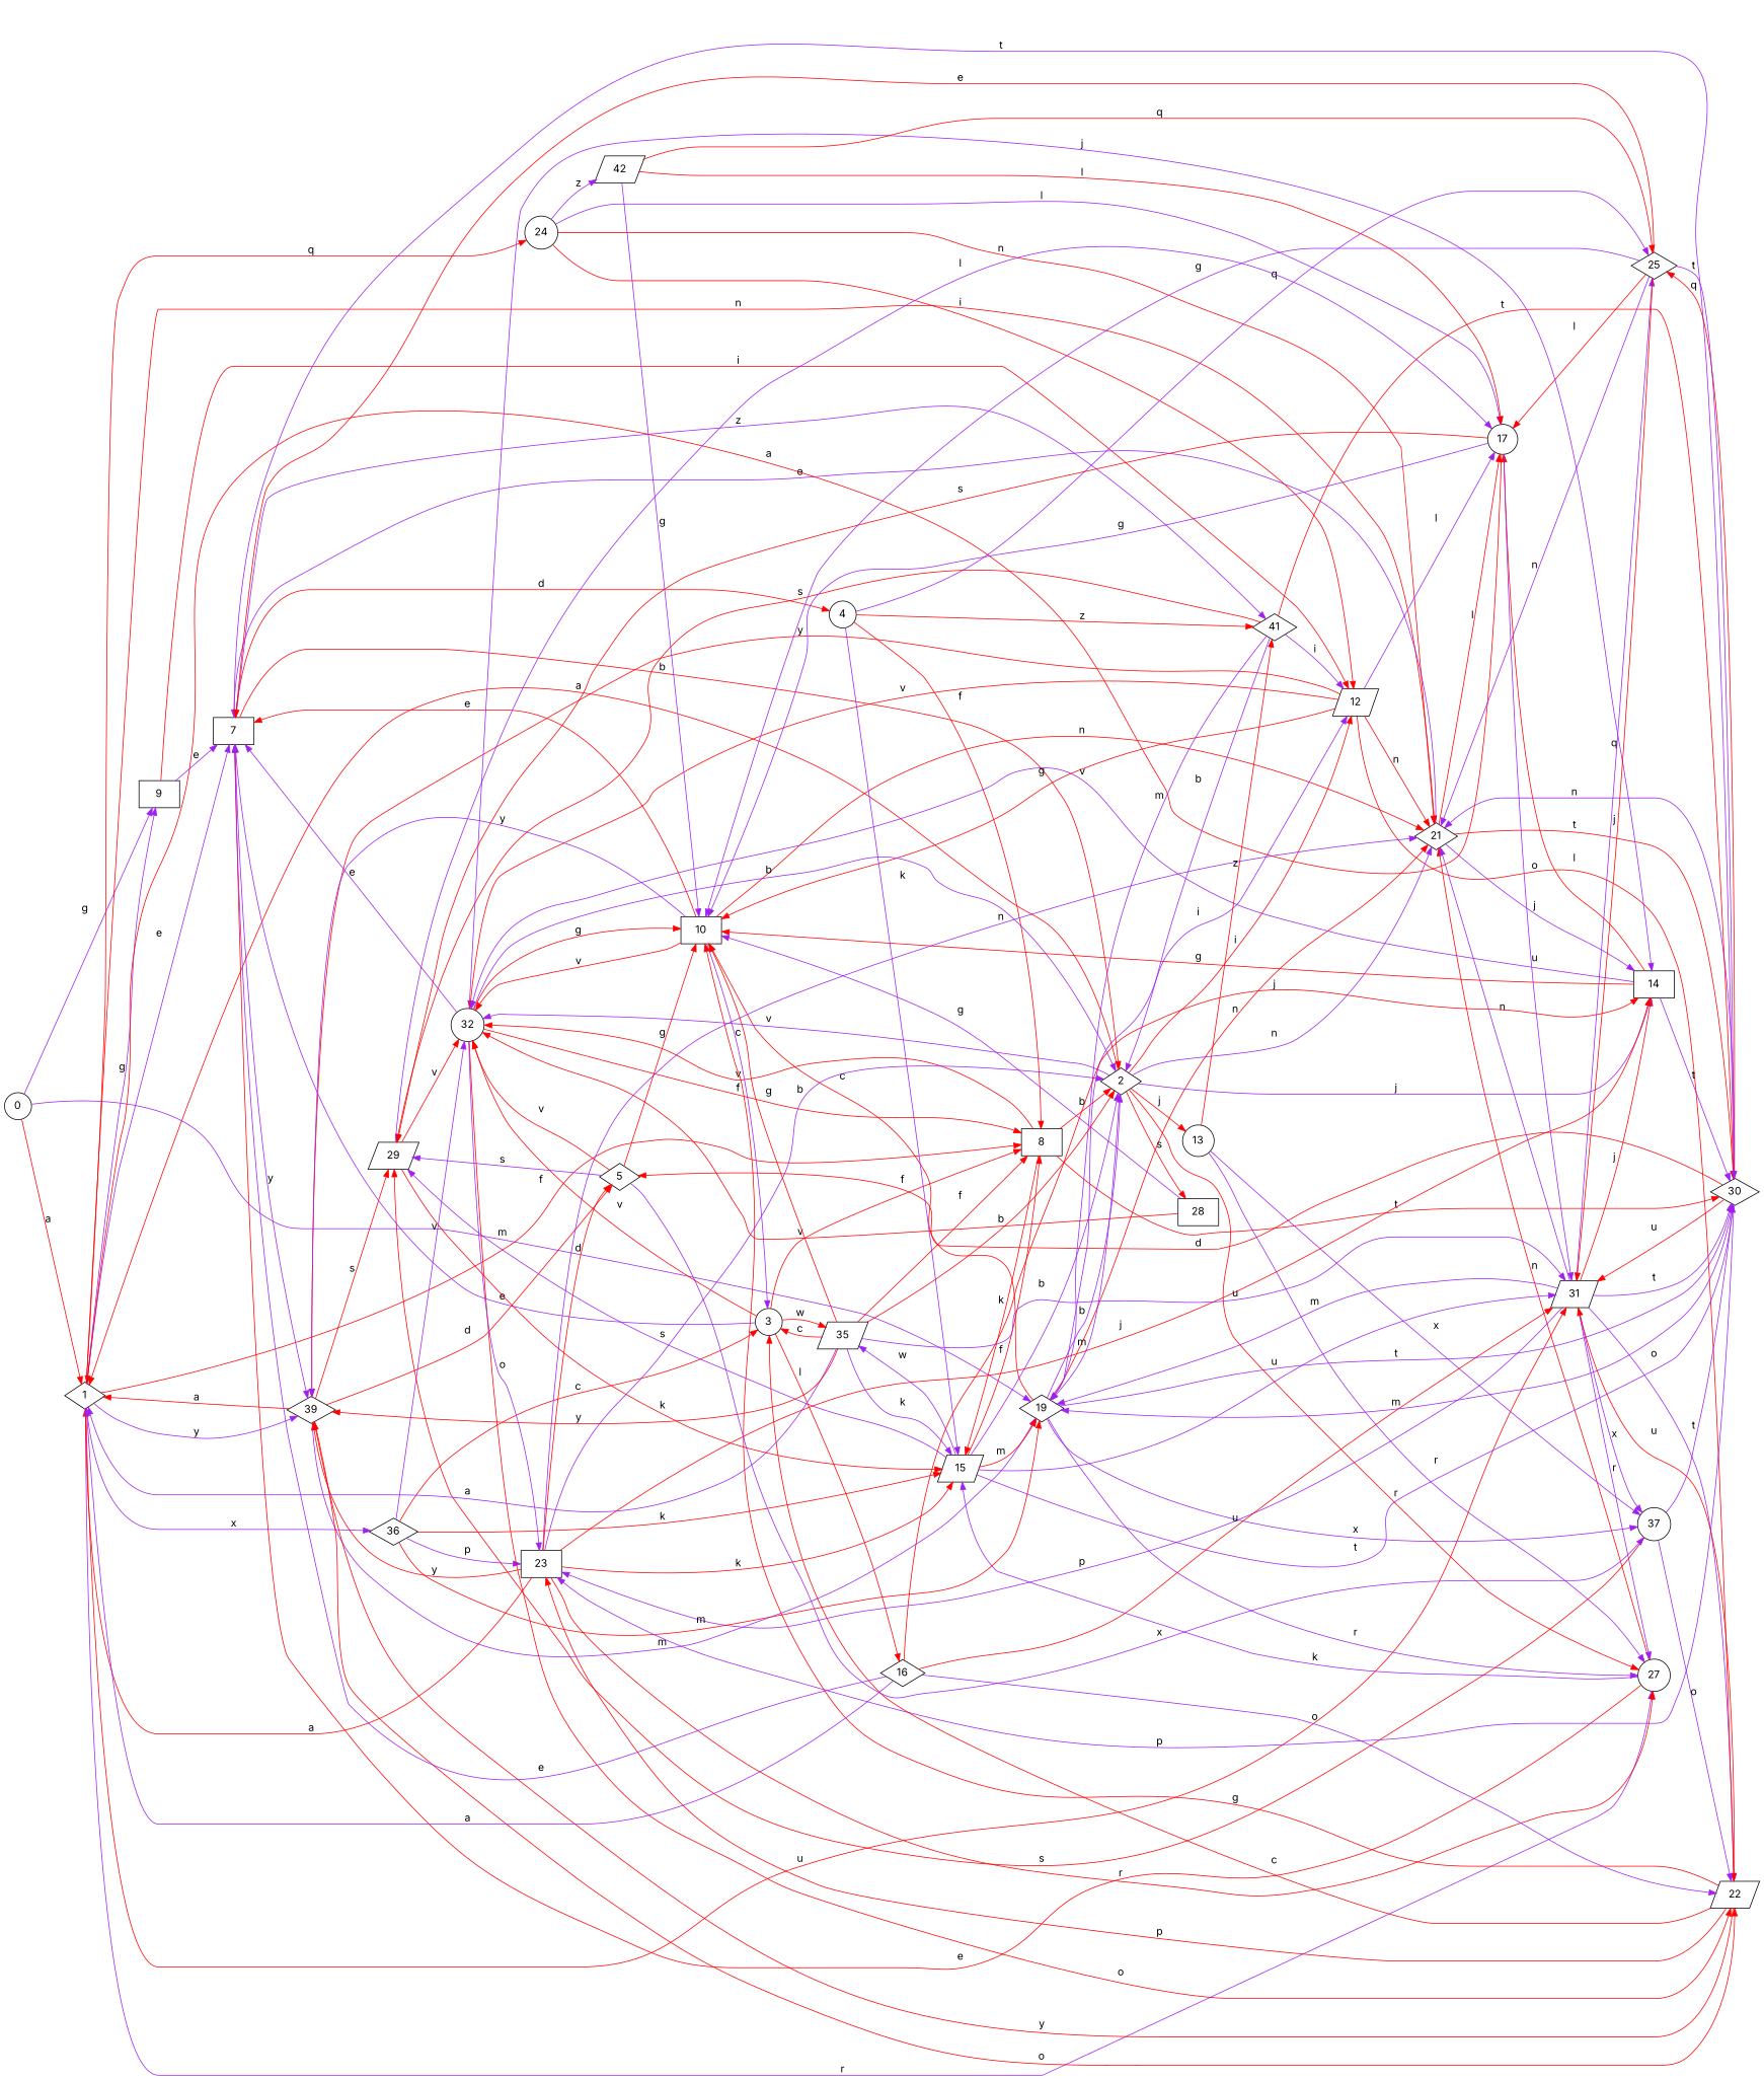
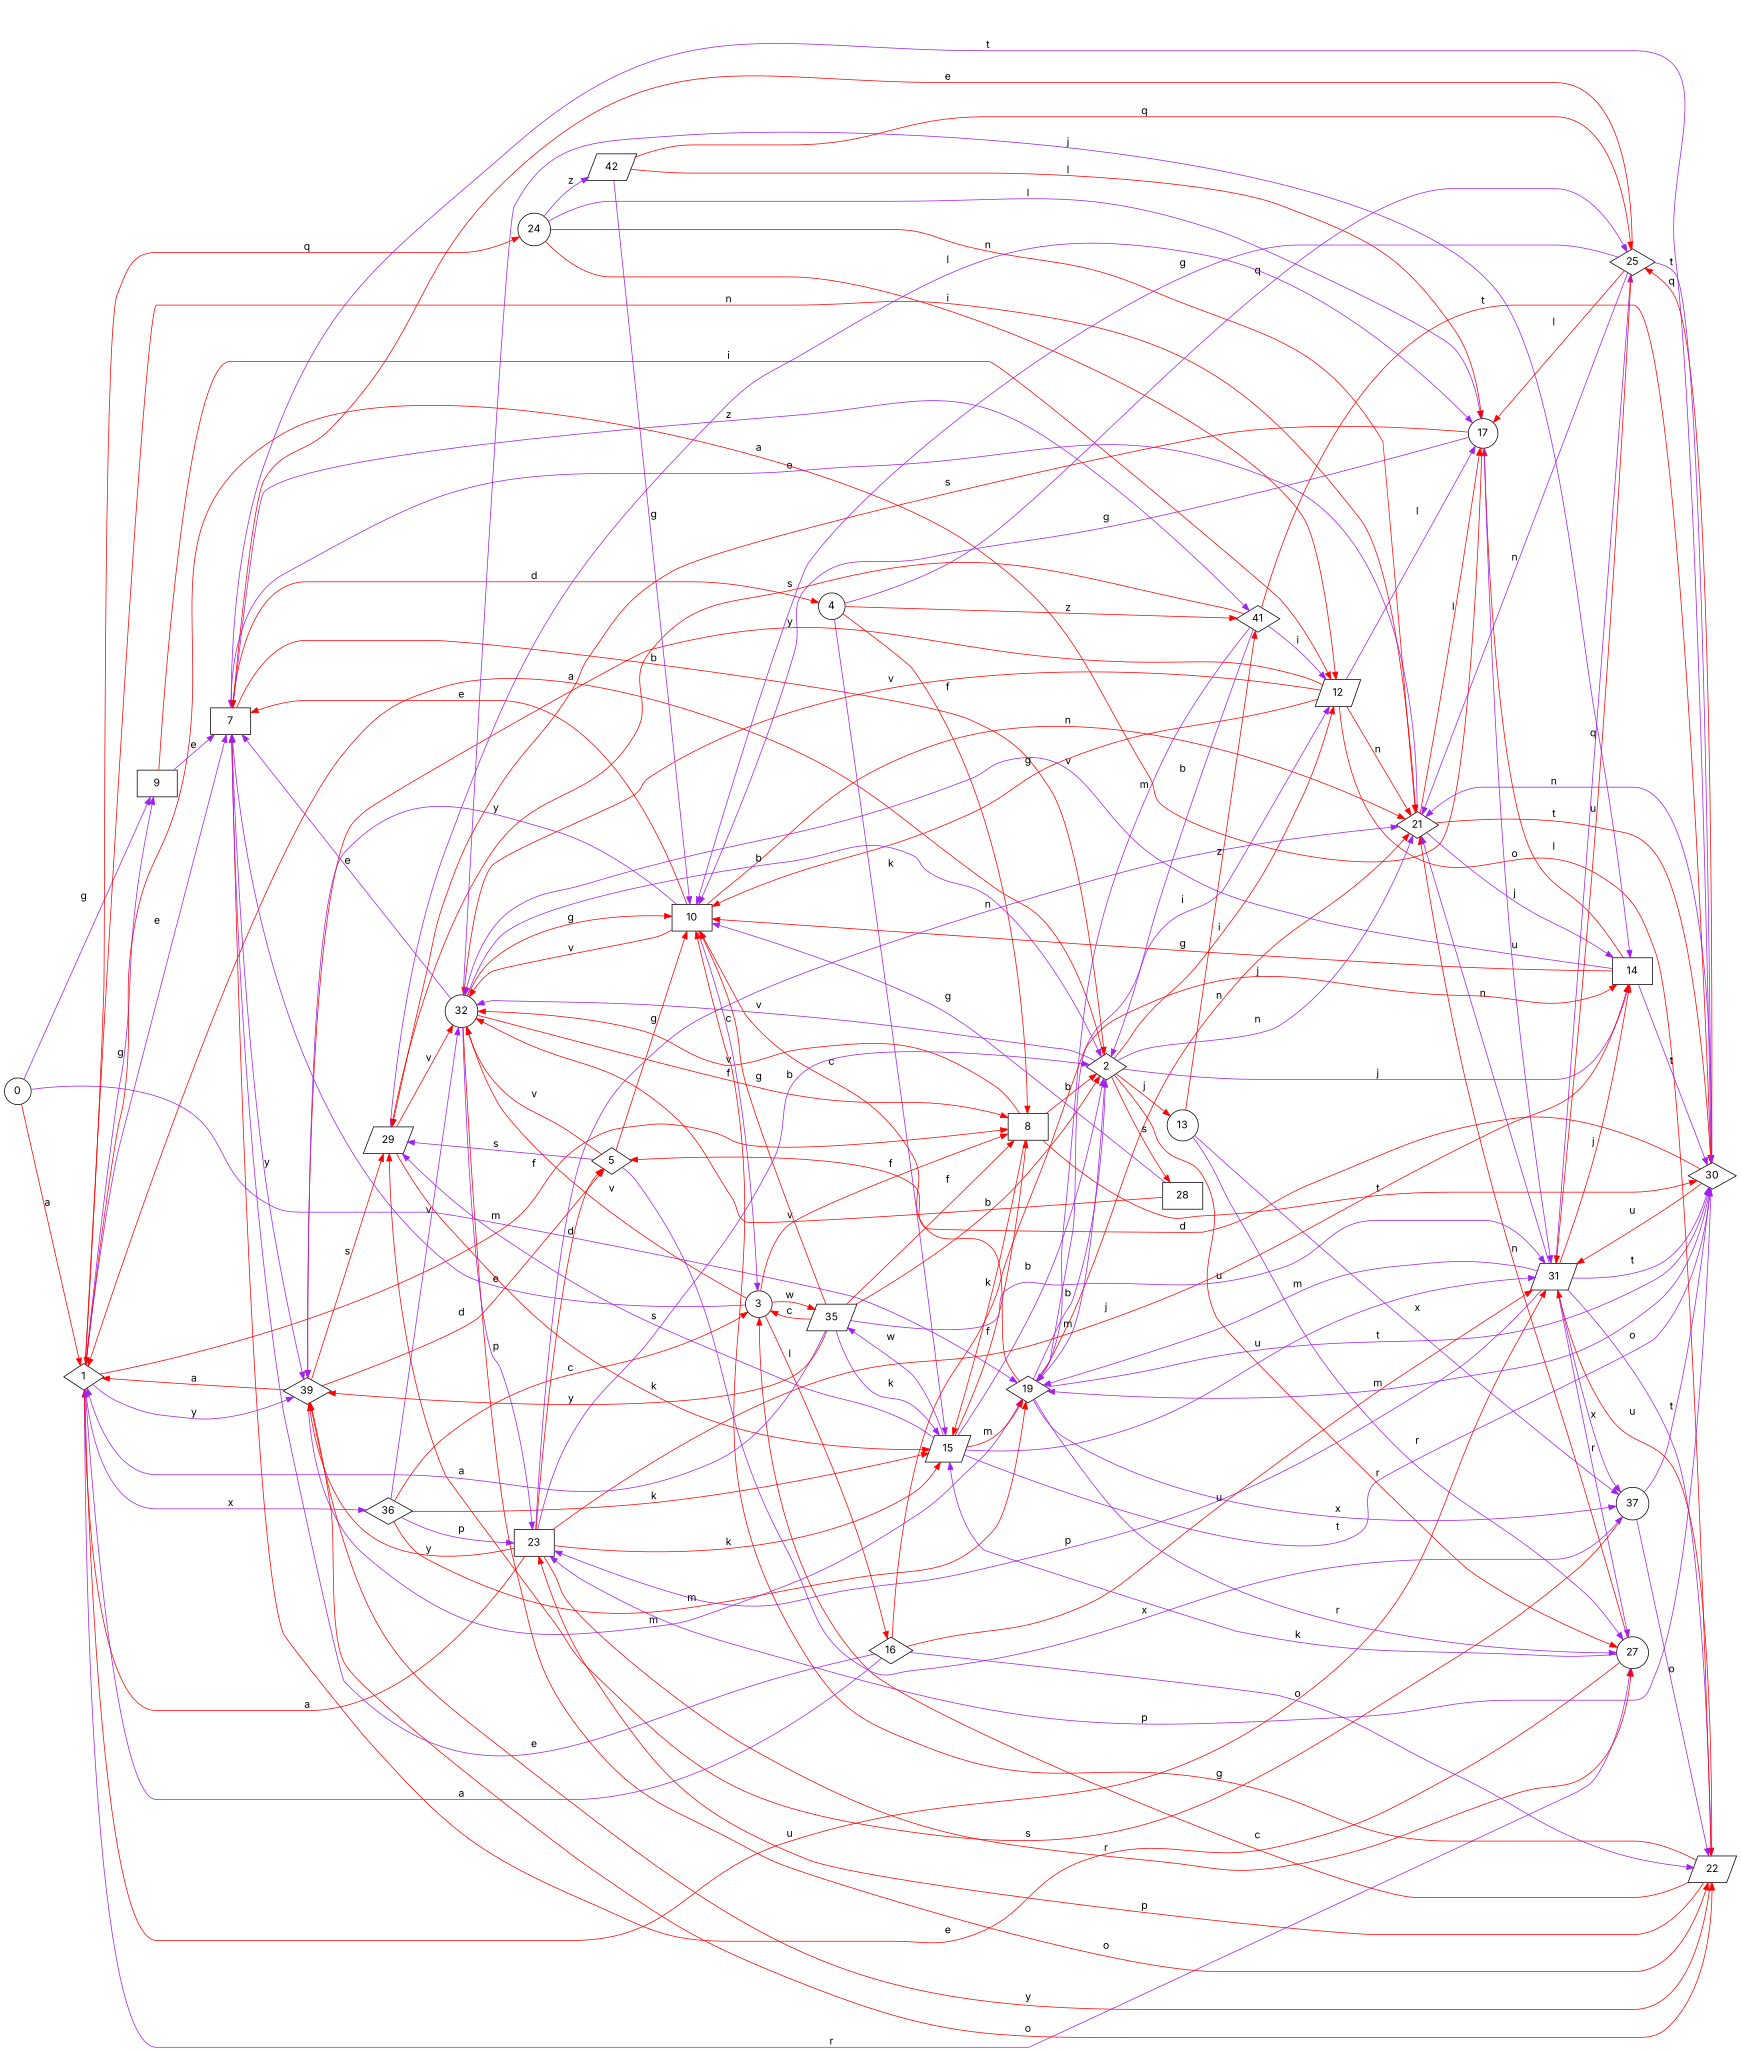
  strict digraph {
    fontname=Inter
    rankdir=LR
    node [fontname=Inter shape=diamond]
    edge [color=red fontname=Inter]
    0 [shape=circle]
    1
    9 [shape=box]
    19
    7 [shape=box]
    8 [shape=box]
    21
    24 [shape=circle]
    27 [shape=circle]
    31 [shape=parallelogram]
    36
    39
    12 [shape=parallelogram]
    2
    10 [shape=box]
    37 [shape=circle]
    30
    4 [shape=circle]
    41
    32 [shape=circle]
    15 [shape=parallelogram]
    14 [shape=box]
    17 [shape=circle]
    42 [shape=parallelogram]
    25
    22 [shape=parallelogram]
    23 [shape=box]
    3 [shape=circle]
    5
    29 [shape=parallelogram]
    13 [shape=circle]
    28 [shape=box]
    16
    35 [shape=parallelogram]
    0 -> 1 [label=a]
    0 -> 9 [color=purple label=g]
    0 -> 19 [color=purple label=m]
    1 -> 9 [color=purple label=g]
    1 -> 7 [color=purple label=e]
    1 -> 8 [label=f]
    1 -> 21 [label=n]
    1 -> 24 [label=q]
    1 -> 27 [color=purple label=r]
    1 -> 31 [label=u]
    1 -> 36 [color=purple label=x]
    1 -> 39 [color=purple label=y]
    9 -> 7 [color=purple label=e]
    9 -> 12 [label=i]
    19 -> 21 [label=n]
    19 -> 27 [color=purple label=r]
    19 -> 12 [color=purple label=i]
    19 -> 2 [color=purple label=b]
    19 -> 10 [label=c]
    19 -> 37 [color=purple label=x]
    19 -> 30 [color=purple label=t]
    7 -> 39 [color=purple label=y]
    7 -> 2 [label=b]
    7 -> 30 [color=purple label=t]
    7 -> 4 [label=d]
    7 -> 41 [color=purple label=z]
    8 -> 2 [label=b]
    8 -> 30 [label=t]
    8 -> 32 [label=v]
    8 -> 15 [label=k]
    21 -> 7 [color=purple label=e]
    21 -> 30 [label=t]
    21 -> 14 [color=purple label=j]
    21 -> 17 [label=l]
    24 -> 21 [label=n]
    24 -> 12 [label=i]
    24 -> 17 [color=purple label=l]
    24 -> 42 [color=purple label=z]
    27 -> 7 [label=e]
    27 -> 21 [label=n]
    27 -> 15 [color=purple label=k]
    31 -> 19 [color=purple label=m]
    31 -> 21 [color=purple label=n]
    31 -> 27 [color=purple label=r]
    31 -> 37 [color=purple label=x]
    31 -> 30 [color=purple label=t]
    31 -> 14 [label=j]
    31 -> 25 [color=purple label=q]
    31 -> 22 [color=purple label=o]
    31 -> 23 [color=purple label=p]
    36 -> 19 [label=m]
    36 -> 32 [color=purple label=v]
    36 -> 15 [label=k]
    36 -> 23 [color=purple label=p]
    36 -> 3 [label=c]
    39 -> 1 [label=a]
    39 -> 19 [color=purple label=m]
    39 -> 22 [label=o]
    39 -> 5 [label=d]
    39 -> 29 [label=s]
    12 -> 21 [label=n]
    12 -> 39 [label=y]
    12 -> 10 [label=g]
    12 -> 32 [label=v]
    12 -> 17 [color=purple label=l]
    12 -> 22 [label=o]
    2 -> 1 [label=a]
    2 -> 19 [color=purple label=m]
    2 -> 21 [color=purple label=n]
    2 -> 27 [label=r]
    2 -> 12 [label=i]
    2 -> 32 [color=purple label=v]
    2 -> 14 [color=purple label=j]
    2 -> 13 [label=j]
    2 -> 28 [label=s]
    10 -> 7 [label=e]
    10 -> 21 [label=n]
    10 -> 39 [color=purple label=y]
    10 -> 32 [label=v]
    10 -> 3 [color=purple label=c]
    37 -> 30 [color=purple label=t]
    37 -> 22 [color=purple label=o]
    37 -> 29 [label=s]
    30 -> 19 [color=purple label=m]
    30 -> 21 [color=purple label=n]
    30 -> 31 [label=u]
    30 -> 25 [label=q]
    30 -> 23 [color=purple label=p]
    30 -> 5 [label=d]
    4 -> 8 [label=f]
    4 -> 41 [label=z]
    4 -> 15 [color=purple label=k]
    4 -> 25 [color=purple label=q]
    41 -> 19 [color=purple label=m]
    41 -> 12 [color=purple label=i]
    41 -> 2 [color=purple label=b]
    41 -> 30 [label=t]
    41 -> 29 [label=s]
    32 -> 7 [color=purple label=e]
    32 -> 8 [label=f]
    32 -> 2 [color=purple label=b]
    32 -> 10 [label=g]
    32 -> 14 [color=purple label=j]
    32 -> 22 [label=o]
-   32 -> 23 [color=purple label=o]
+   32 -> 23 [color=purple label=p]
    15 -> 19 [label=m]
    15 -> 8 [label=f]
    15 -> 31 [color=purple label=u]
    15 -> 2 [color=purple label=b]
    15 -> 30 [color=purple label=t]
    15 -> 29 [color=purple label=s]
    15 -> 35 [color=purple label=w]
    14 -> 10 [label=g]
    14 -> 30 [color=purple label=t]
    14 -> 32 [color=purple label=v]
    14 -> 17 [label=l]
    17 -> 1 [label=a]
    17 -> 31 [color=purple label=u]
    17 -> 10 [color=purple label=g]
    17 -> 29 [label=s]
    42 -> 10 [color=purple label=g]
    42 -> 17 [label=l]
    42 -> 25 [label=q]
    25 -> 7 [label=e]
    25 -> 21 [color=purple label=n]
-   25 -> 31 [label=j]
+   25 -> 31 [label=u]
    25 -> 10 [color=purple label=g]
    25 -> 30 [color=purple label=t]
    25 -> 17 [label=l]
    22 -> 31 [label=u]
    22 -> 39 [label=y]
    22 -> 10 [label=g]
    22 -> 23 [label=p]
    22 -> 3 [label=c]
    23 -> 1 [label=a]
    23 -> 21 [color=purple label=n]
    23 -> 27 [label=r]
    23 -> 39 [label=y]
    23 -> 2 [color=purple label=b]
    23 -> 15 [label=k]
    23 -> 14 [label=j]
    23 -> 5 [label=d]
    3 -> 7 [color=purple label=e]
    3 -> 8 [label=f]
    3 -> 32 [label=v]
    3 -> 16 [label=l]
    3 -> 35 [label=w]
    5 -> 10 [label=g]
    5 -> 37 [color=purple label=x]
    5 -> 32 [label=v]
    5 -> 29 [color=purple label=s]
    29 -> 32 [label=v]
    29 -> 15 [label=k]
    29 -> 17 [color=purple label=l]
    13 -> 27 [color=purple label=r]
    13 -> 37 [color=purple label=x]
    13 -> 41 [label=z]
    28 -> 10 [color=purple label=g]
    28 -> 32 [label=v]
    16 -> 1 [color=purple label=a]
    16 -> 7 [color=purple label=e]
    16 -> 31 [label=u]
    16 -> 14 [label=j]
    16 -> 22 [color=purple label=o]
    35 -> 1 [color=purple label=a]
    35 -> 8 [label=f]
    35 -> 31 [color=purple label=u]
    35 -> 39 [label=y]
    35 -> 2 [label=b]
    35 -> 10 [label=g]
    35 -> 15 [color=purple label=k]
    35 -> 3 [label=c]
  }
